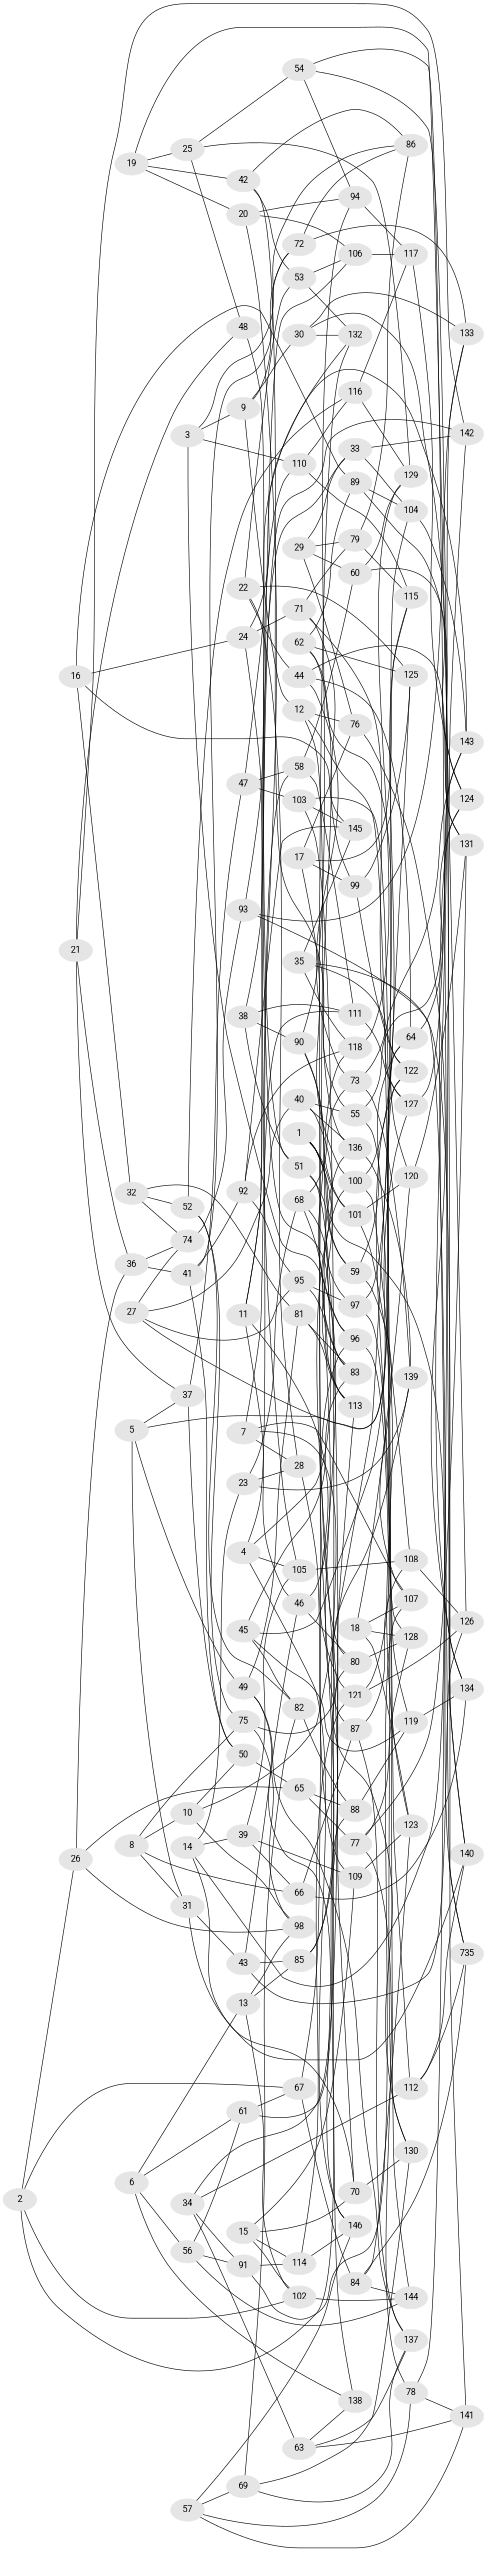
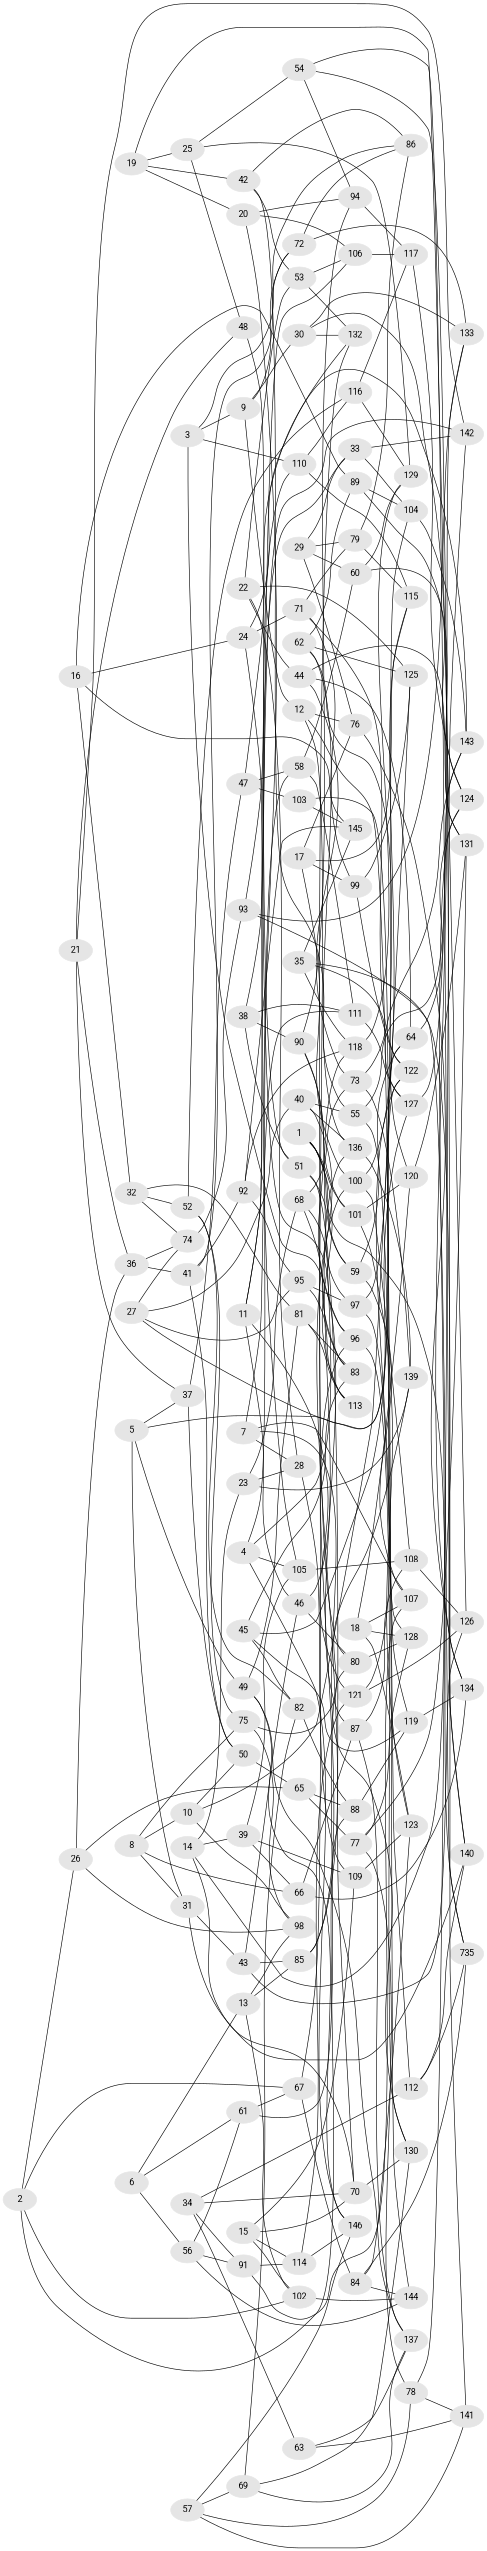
  graph {
    fontname=Roboto
    rankdir=LR
    node [color=gray90 fontname=Roboto style=filled]
    edge [fontname=Roboto]
    1
    59
    101
    113
    n5 [label=735]
    64
    107
    120
    123
    2
    26
    67
    88
    102
    98
    36
    65
    132
    84
    119
    144
    3
    9
    86
    87
    110
    12
    30
    72
    137
    108
    115
    116
    4
    58
    105
    118
    146
    111
    60
    129
    5
    31
    37
    49
    43
    140
    50
    47
    81
    124
    6
    13
    56
    61
-   138
    85
    91
    80
    7
    28
    130
    109
    127
    8
    10
    66
    75
    125
    134
    139
    76
    133
    11
    33
    46
    106
    121
    142
    104
    136
    117
    126
    122
    128
    100
    96
    14
    23
    39
    70
    68
    15
    114
    16
    24
    32
    89
    145
    71
    143
    74
    52
    17
    99
    18
    131
    19
    20
    25
    42
    94
    48
    54
    53
    55
    21
    41
    51
    22
    44
    73
    83
    97
    79
    141
    77
    27
    40
    95
    93
    29
    82
    34
    63
    112
    35
    92
    103
    38
    90
    45
    57
    69
    78
    62
    1 -- 59
    1 -- 101
    1 -- 113
    1 -- n5
    59 -- 64
    59 -- 107
    101 -- 120
    101 -- 123
    64 -- 124
    120 -- 131
    2 -- 26
    2 -- 67
    2 -- 88
    2 -- 102
    26 -- 98
    26 -- 36
    26 -- 65
    67 -- 132
    67 -- 84
    88 -- 119
    102 -- 144
    36 -- 74
    36 -- 41
    65 -- 88
    65 -- 77
    84 -- n5
    84 -- 123
    84 -- 144
    119 -- 134
    3 -- 9
    3 -- 86
    3 -- 87
    3 -- 110
    9 -- 12
    9 -- 30
    9 -- 72
    87 -- 137
    87 -- 108
    110 -- 115
    110 -- 116
    12 -- 144
    12 -- 80
    12 -- 76
    30 -- 132
    30 -- 134
    30 -- 133
    72 -- 86
    72 -- 133
    108 -- 126
    116 -- 129
    116 -- 117
    4 -- 58
    4 -- 105
    4 -- 118
    4 -- 146
    58 -- 111
    58 -- 60
    105 -- 108
    118 -- 129
    111 -- 127
    60 -- 129
    60 -- 131
    5 -- 64
    5 -- 31
    5 -- 37
    5 -- 49
    31 -- 43
    31 -- 140
    37 -- 50
    37 -- 47
    49 -- 137
    49 -- 146
    49 -- 81
    43 -- 85
    43 -- 46
    43 -- 126
    50 -- 65
    47 -- 132
    47 -- 58
    47 -- 103
    81 -- 113
    81 -- 83
    6 -- 13
    6 -- 56
    6 -- 61
-   6 -- 138
    13 -- 102
    13 -- 98
    13 -- 85
    56 -- 144
    56 -- 61
    56 -- 91
    61 -- 67
    61 -- 80
    85 -- 100
    85 -- 96
    91 -- 107
    91 -- 114
    80 -- 128
    7 -- 107
    7 -- 111
    7 -- 28
    7 -- 130
    28 -- 109
    109 -- 123
    127 -- 133
    8 -- 31
    8 -- 10
    8 -- 66
    8 -- 75
    10 -- 98
    10 -- 50
    10 -- 125
    66 -- 87
    66 -- 134
    75 -- 98
    75 -- 139
    76 -- 134
    11 -- 33
    11 -- 46
    11 -- 106
    11 -- 121
    33 -- 142
    33 -- 104
    46 -- 80
    46 -- 136
    106 -- 117
    121 -- 126
    121 -- 122
    104 -- 143
    136 -- 139
    117 -- 124
    100 -- 108
    100 -- 115
    96 -- 130
    14 -- 124
    14 -- 23
    14 -- 39
    14 -- 70
    23 -- 28
    23 -- 139
    23 -- 68
    39 -- 105
    39 -- 109
    39 -- 66
    70 -- 130
    68 -- 73
    68 -- 83
    68 -- 97
    15 -- 102
    15 -- 109
    15 -- 70
    15 -- 114
    114 -- 146
    114 -- 121
    16 -- 24
    16 -- 32
    16 -- 89
    16 -- 145
    24 -- 96
    24 -- 71
    24 -- 143
    32 -- 81
    32 -- 74
    32 -- 52
    89 -- 124
    89 -- 104
    71 -- 122
    71 -- 99
    71 -- 79
    74 -- 93
    52 -- 116
    52 -- 75
    52 -- 82
    17 -- 115
    17 -- 76
    17 -- 100
    17 -- 99
    99 -- 125
    99 -- 122
    18 -- 107
    18 -- 120
    18 -- 123
    18 -- 128
    19 -- 126
    19 -- 20
    19 -- 25
    19 -- 42
    20 -- 105
    20 -- 106
    20 -- 94
    25 -- 129
    25 -- 48
    25 -- 54
    42 -- 86
    42 -- 53
    42 -- 55
    94 -- 117
    48 -- 51
    54 -- 140
    54 -- 94
    54 -- 141
    53 -- 132
    53 -- 106
    55 -- 119
    55 -- 143
    21 -- 36
    21 -- 37
    21 -- 142
    21 -- 48
    41 -- 72
    41 -- 50
    41 -- 92
    51 -- 59
    51 -- 70
    22 -- 28
    22 -- 125
    22 -- 53
    22 -- 44
    44 -- 64
    44 -- 131
    44 -- 73
    73 -- 139
    73 -- 143
    97 -- 104
    97 -- 112
    79 -- 86
    79 -- 115
    77 -- 128
    77 -- 131
    77 -- 78
    27 -- 122
    27 -- 74
    27 -- 40
    27 -- 95
    40 -- 136
    40 -- 55
    40 -- 83
    95 -- 113
    95 -- 97
    93 -- n5
    93 -- 110
    93 -- 133
    29 -- 60
    29 -- 76
    29 -- 33
    29 -- 79
    82 -- 88
-   34 -- 113
+   34 -- 70
    34 -- 91
    34 -- 63
    34 -- 112
    63 -- 137
-   63 -- 138
    63 -- 141
    112 -- n5
    112 -- 140
    35 -- 118
    35 -- 140
    35 -- 127
    35 -- 145
    92 -- 118
    92 -- 145
    92 -- 95
-   103 -- 138
    103 -- 128
    103 -- 145
    38 -- 111
    38 -- 142
    38 -- 51
    38 -- 90
    90 -- 101
    90 -- 96
    90 -- 94
    45 -- 119
    45 -- 127
    45 -- 83
    45 -- 82
    57 -- 146
    57 -- 141
    57 -- 69
    57 -- 78
    69 -- 137
    69 -- 130
    69 -- 82
    78 -- 142
    78 -- 141
    62 -- 120
    62 -- 125
    62 -- 136
    62 -- 89
  }
